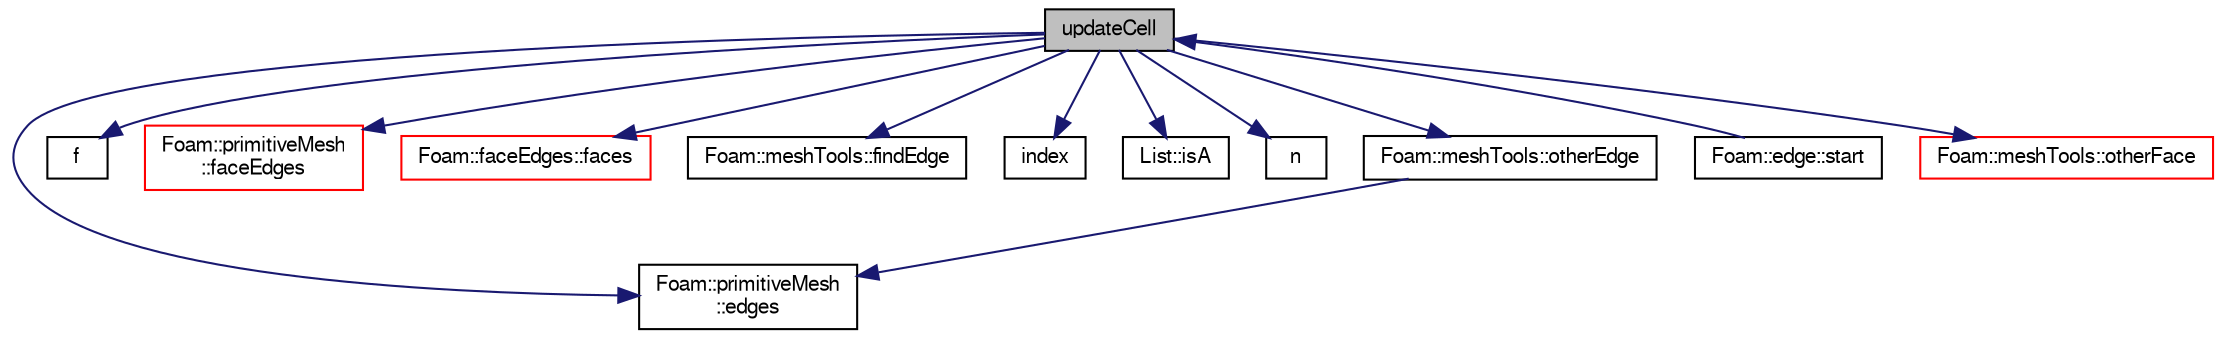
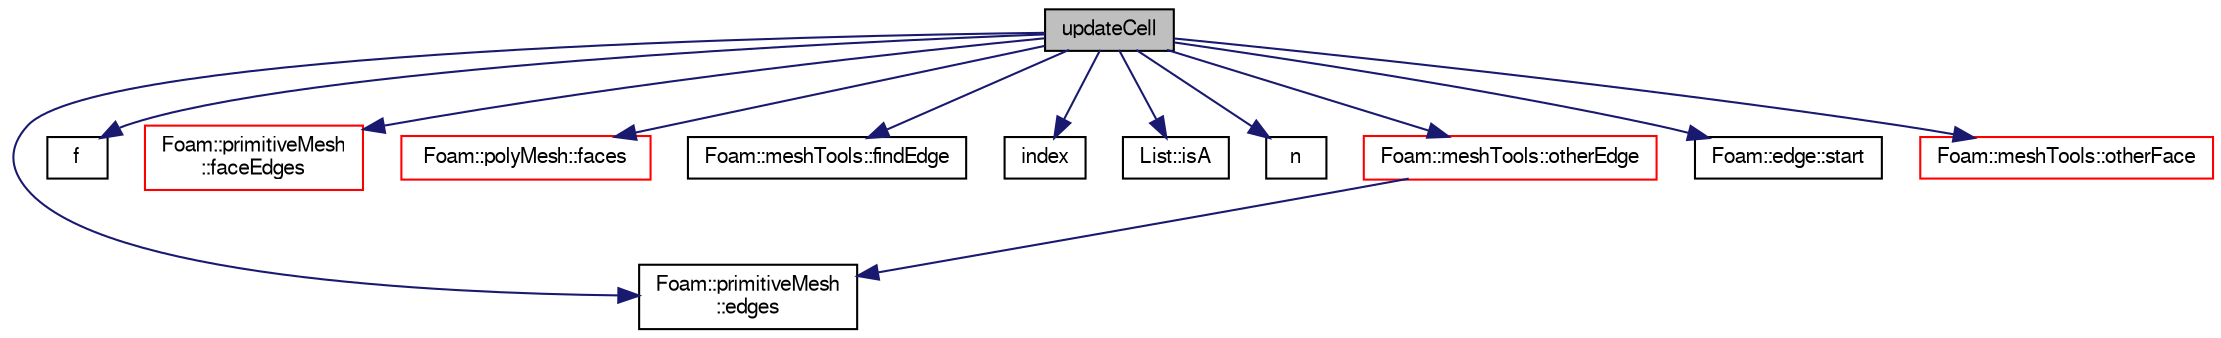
  digraph {
    rankdir=TB
    node [color=black fontname=FreeSans fontsize=10 shape=record]
    edge [color=midnightblue fontname=FreeSans fontsize=10 labelfontname=FreeSans labelfontsize=10 style=solid]
    n1 [fillcolor=grey75 fontcolor=black height=0.2 label=updateCell style=filled width=0.4]
    n2 [height=0.2 label="Foam::primitiveMesh\l::edges" width=0.4]
    n3 [height=0.2 label=f width=0.4]
    n4 [color=red height=0.2 label="Foam::primitiveMesh\l::faceEdges" width=0.4]
-   n5 [color=red height=0.2 label="Foam::faceEdges::faces" width=0.4]
+   n5 [color=red height=0.2 label="Foam::polyMesh::faces" width=0.4]
    n6 [height=0.2 label="Foam::meshTools::findEdge" width=0.4]
    n7 [height=0.2 label=index width=0.4]
    n8 [height=0.2 label="List::isA" width=0.4]
    n9 [height=0.2 label=n width=0.4]
-   n10 [height=0.2 label="Foam::meshTools::otherEdge" width=0.4]
+   n10 [color=red height=0.2 label="Foam::meshTools::otherEdge" width=0.4]
    n11 [height=0.2 label="Foam::edge::start" width=0.4]
    n12 [color=red height=0.2 label="Foam::meshTools::otherFace" width=0.4]
    n1 -> n2
    n1 -> n3
    n1 -> n4
    n1 -> n5
    n1 -> n6
    n1 -> n7
    n1 -> n8
    n1 -> n9
    n1 -> n10
-   n11 -> n1
+   n1 -> n11
    n1 -> n12
    n10 -> n2
  }
